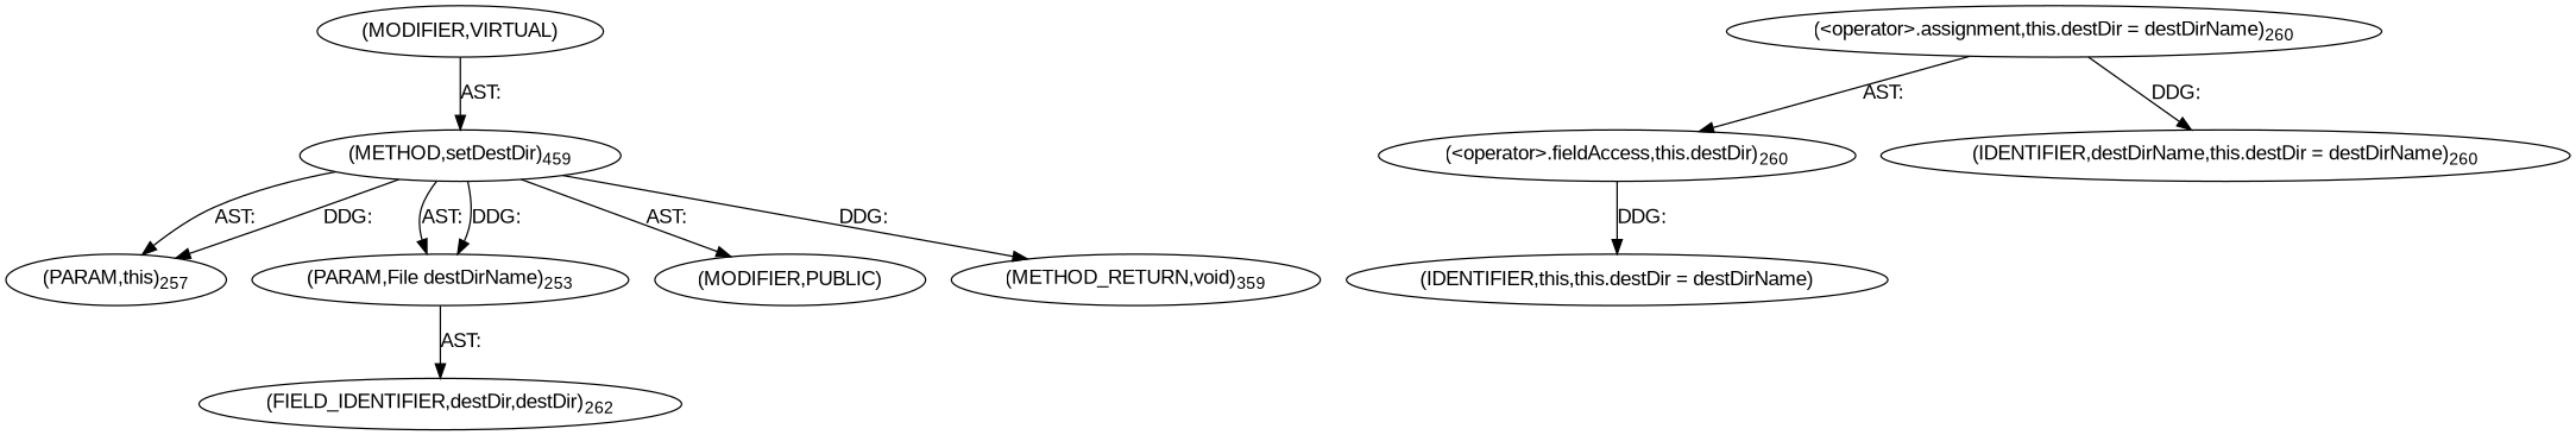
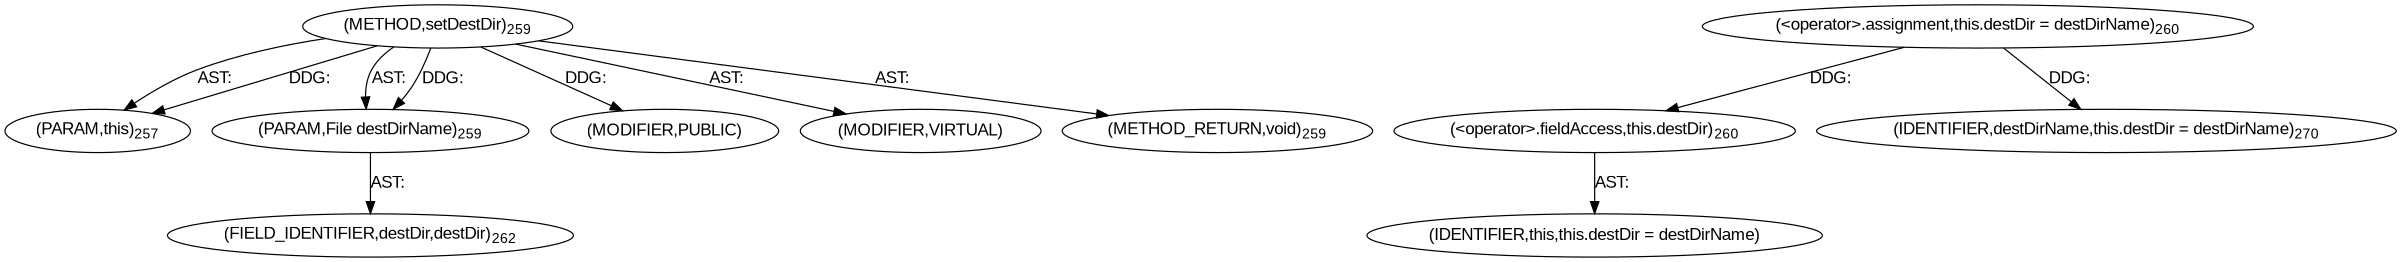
  digraph {
    fontname="Liberation Sans"
    node [fontname="Liberation Sans"]
    edge [fontname="Liberation Sans"]
-   n1 [label=<(METHOD,setDestDir)<SUB>459</SUB>>]
+   n1 [label=<(METHOD,setDestDir)<SUB>259</SUB>>]
    n2 [label=<(PARAM,this)<SUB>257</SUB>>]
-   n3 [label=<(PARAM,File destDirName)<SUB>253</SUB>>]
+   n3 [label=<(PARAM,File destDirName)<SUB>259</SUB>>]
    n4 [label=<(MODIFIER,PUBLIC)>]
    n5 [label=<(MODIFIER,VIRTUAL)>]
-   n6 [label=<(METHOD_RETURN,void)<SUB>359</SUB>>]
+   n6 [label=<(METHOD_RETURN,void)<SUB>259</SUB>>]
    n7 [label=<(FIELD_IDENTIFIER,destDir,destDir)<SUB>262</SUB>>]
    n8 [label=<(&lt;operator&gt;.assignment,this.destDir = destDirName)<SUB>260</SUB>>]
    n9 [label=<(&lt;operator&gt;.fieldAccess,this.destDir)<SUB>260</SUB>>]
-   n10 [label=<(IDENTIFIER,destDirName,this.destDir = destDirName)<SUB>260</SUB>>]
+   n10 [label=<(IDENTIFIER,destDirName,this.destDir = destDirName)<SUB>270</SUB>>]
    n11 [label=<(IDENTIFIER,this,this.destDir = destDirName)>]
    n1 -> n2 [label="AST: "]
    n1 -> n2 [label="DDG: "]
    n1 -> n3 [label="AST: "]
    n1 -> n3 [label="DDG: "]
-   n1 -> n4 [label="AST: "]
-   n5 -> n1 [label="AST: "]
-   n1 -> n6 [label="DDG: "]
+   n1 -> n4 [label="DDG: "]
+   n1 -> n5 [label="AST: "]
+   n1 -> n6 [label="AST: "]
    n3 -> n7 [label="AST: "]
-   n8 -> n9 [label="AST: "]
+   n8 -> n9 [label="DDG: "]
    n8 -> n10 [label="DDG: "]
-   n9 -> n11 [label="DDG: "]
+   n9 -> n11 [label="AST: "]
  }
